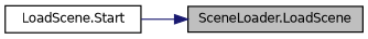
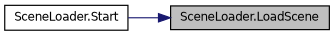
  digraph {
    rankdir=RL
    node [color=black fontname=Helvetica fontsize=10 shape=record style=filled]
    n1 [fillcolor=grey75 fontcolor=black height=0.2 label="SceneLoader.LoadScene" width=0.4]
-   n2 [fillcolor=white height=0.2 label="LoadScene.Start" width=0.4]
+   n2 [fillcolor=white height=0.2 label="SceneLoader.Start" width=0.4]
    n1 -> n2 [color=midnightblue dir=back fontname=Helvetica fontsize=10 labelfontname=Helvetica labelfontsize=10 style=solid]
  }
